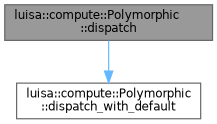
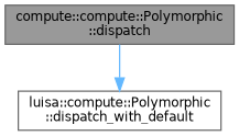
  digraph {
    rankdir=TB
    node [fontname=Helvetica fontsize=10 shape=box style=filled]
-   n1 [color=gray40 fillcolor=grey60 fontcolor=black height=0.2 label="luisa::compute::Polymorphic\l::dispatch" width=0.4]
+   n1 [color=gray40 fillcolor=grey60 fontcolor=black height=0.2 label="compute::compute::Polymorphic\l::dispatch" width=0.4]
    n2 [color=grey40 fillcolor=white height=0.2 label="luisa::compute::Polymorphic\l::dispatch_with_default" width=0.4]
    n1 -> n2 [color=steelblue1 fontname=Helvetica fontsize=10 labelfontname=Helvetica labelfontsize=10 style=solid]
  }
